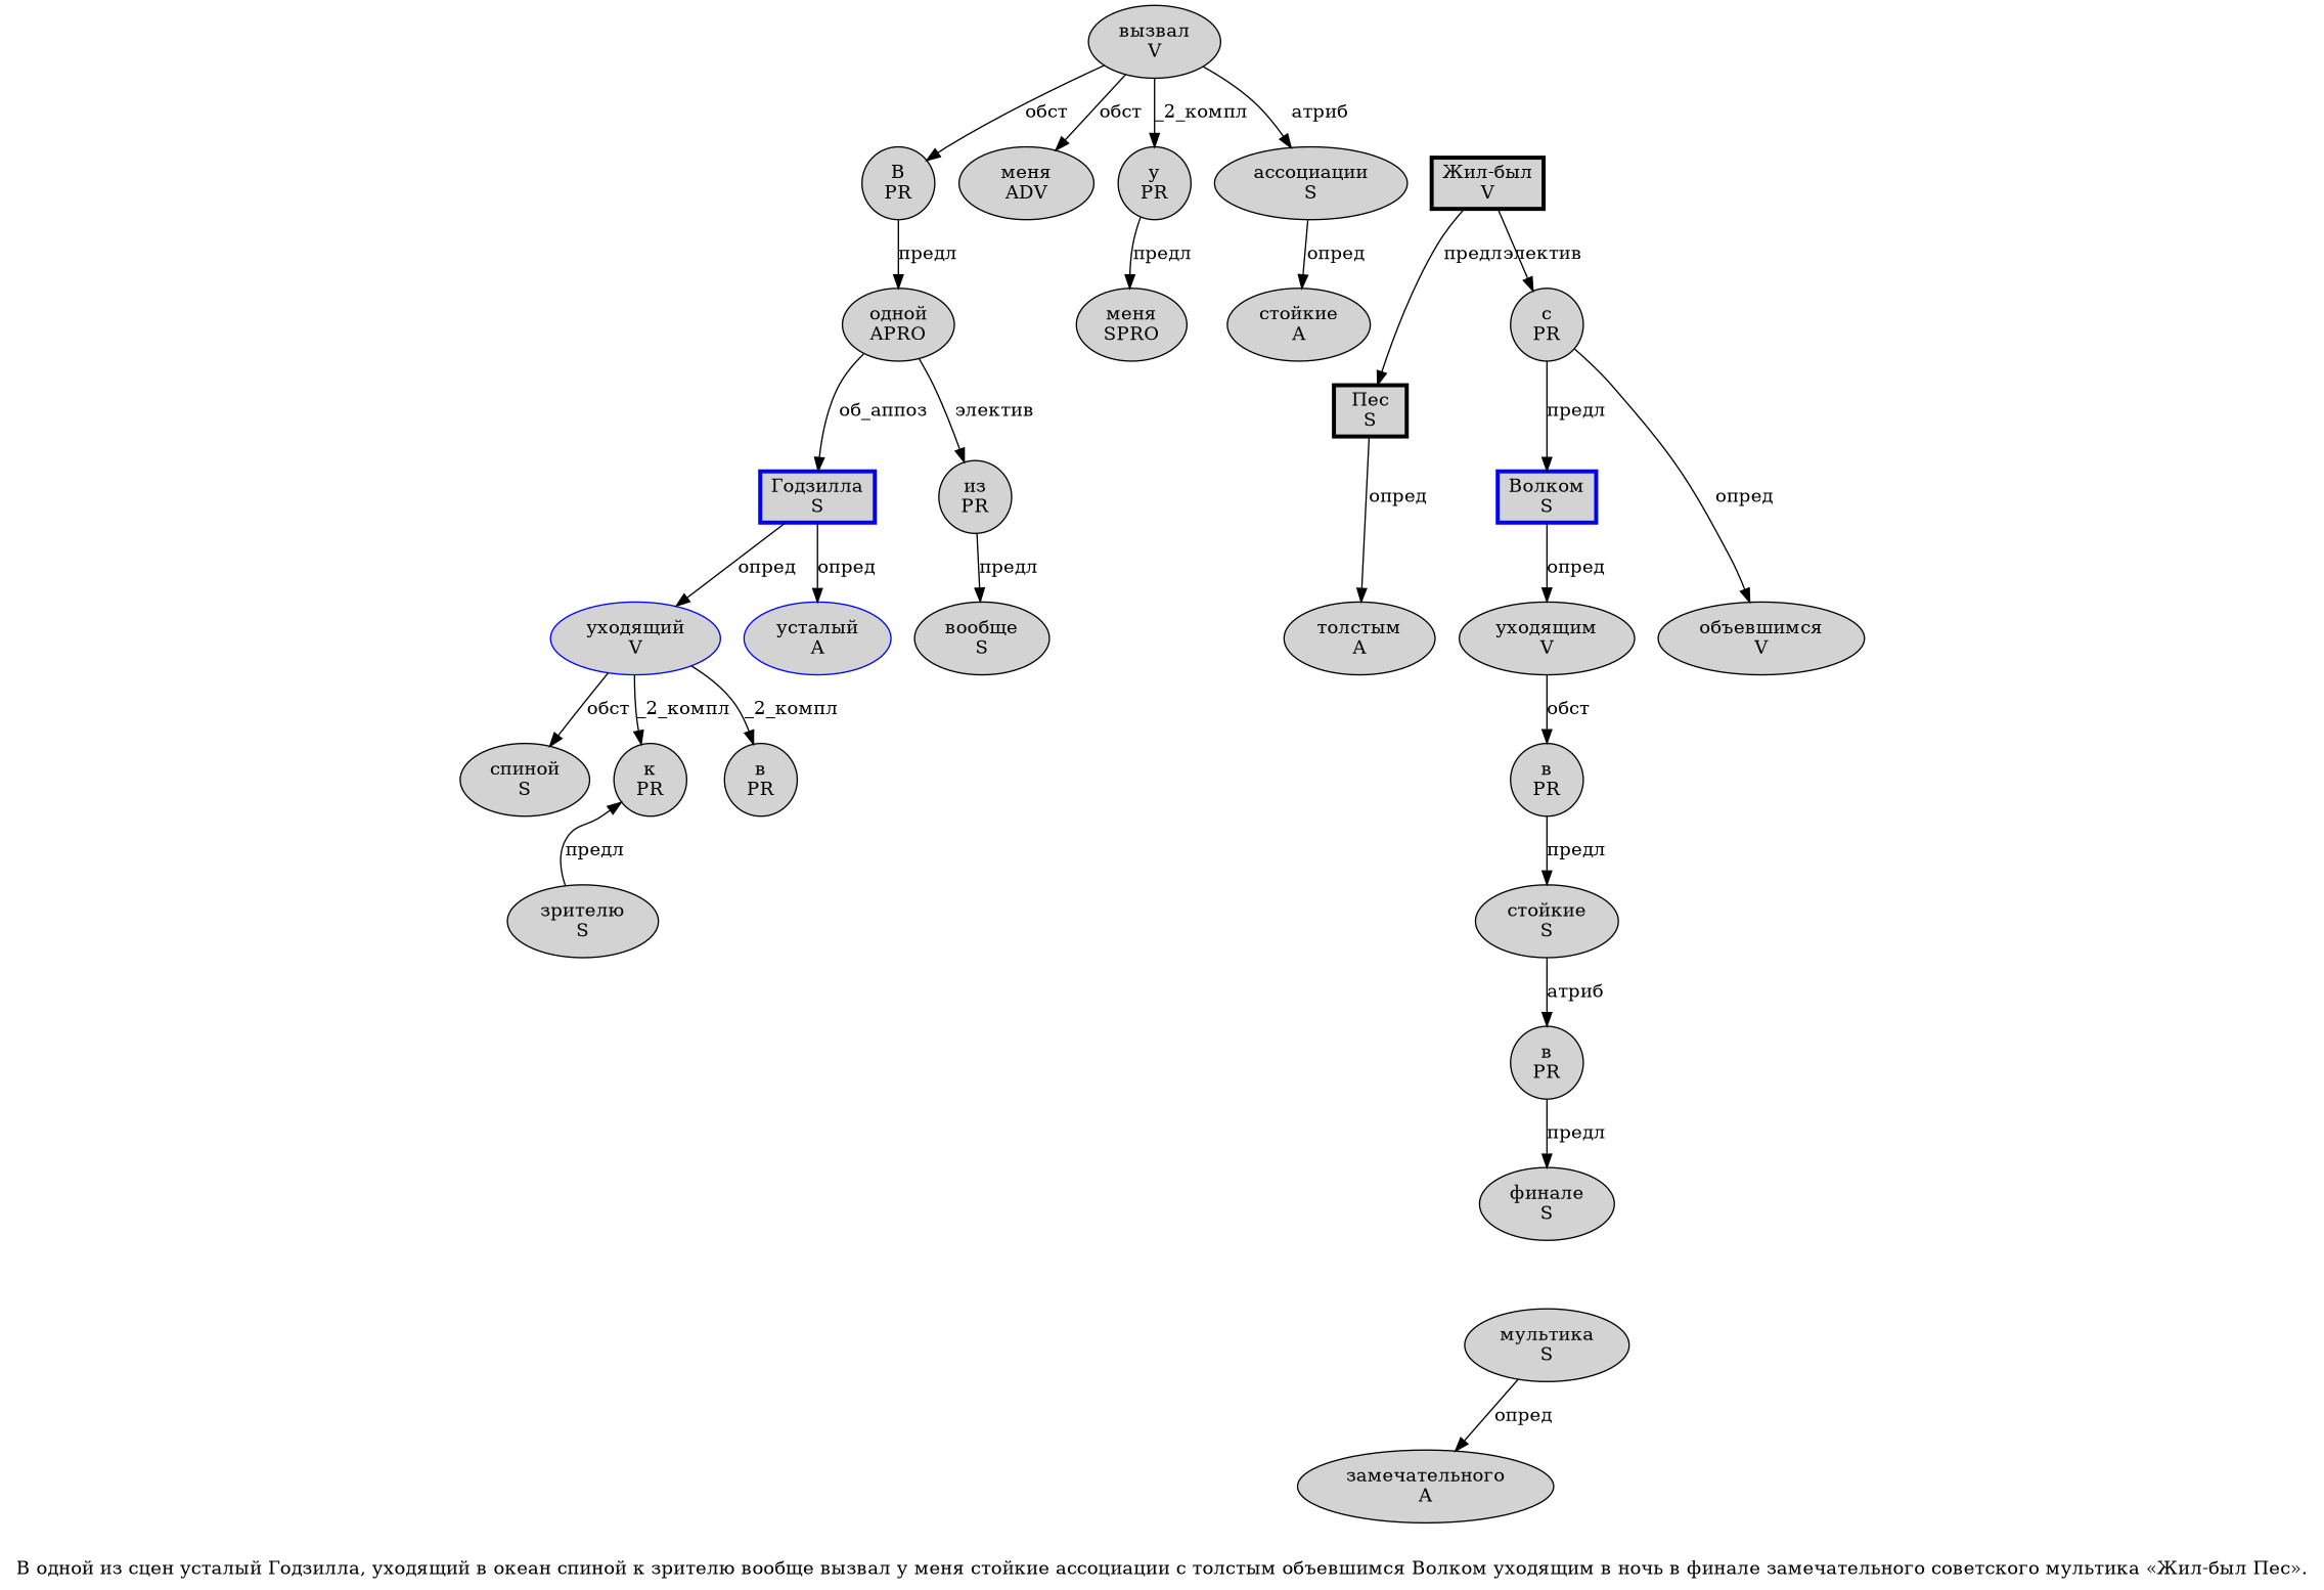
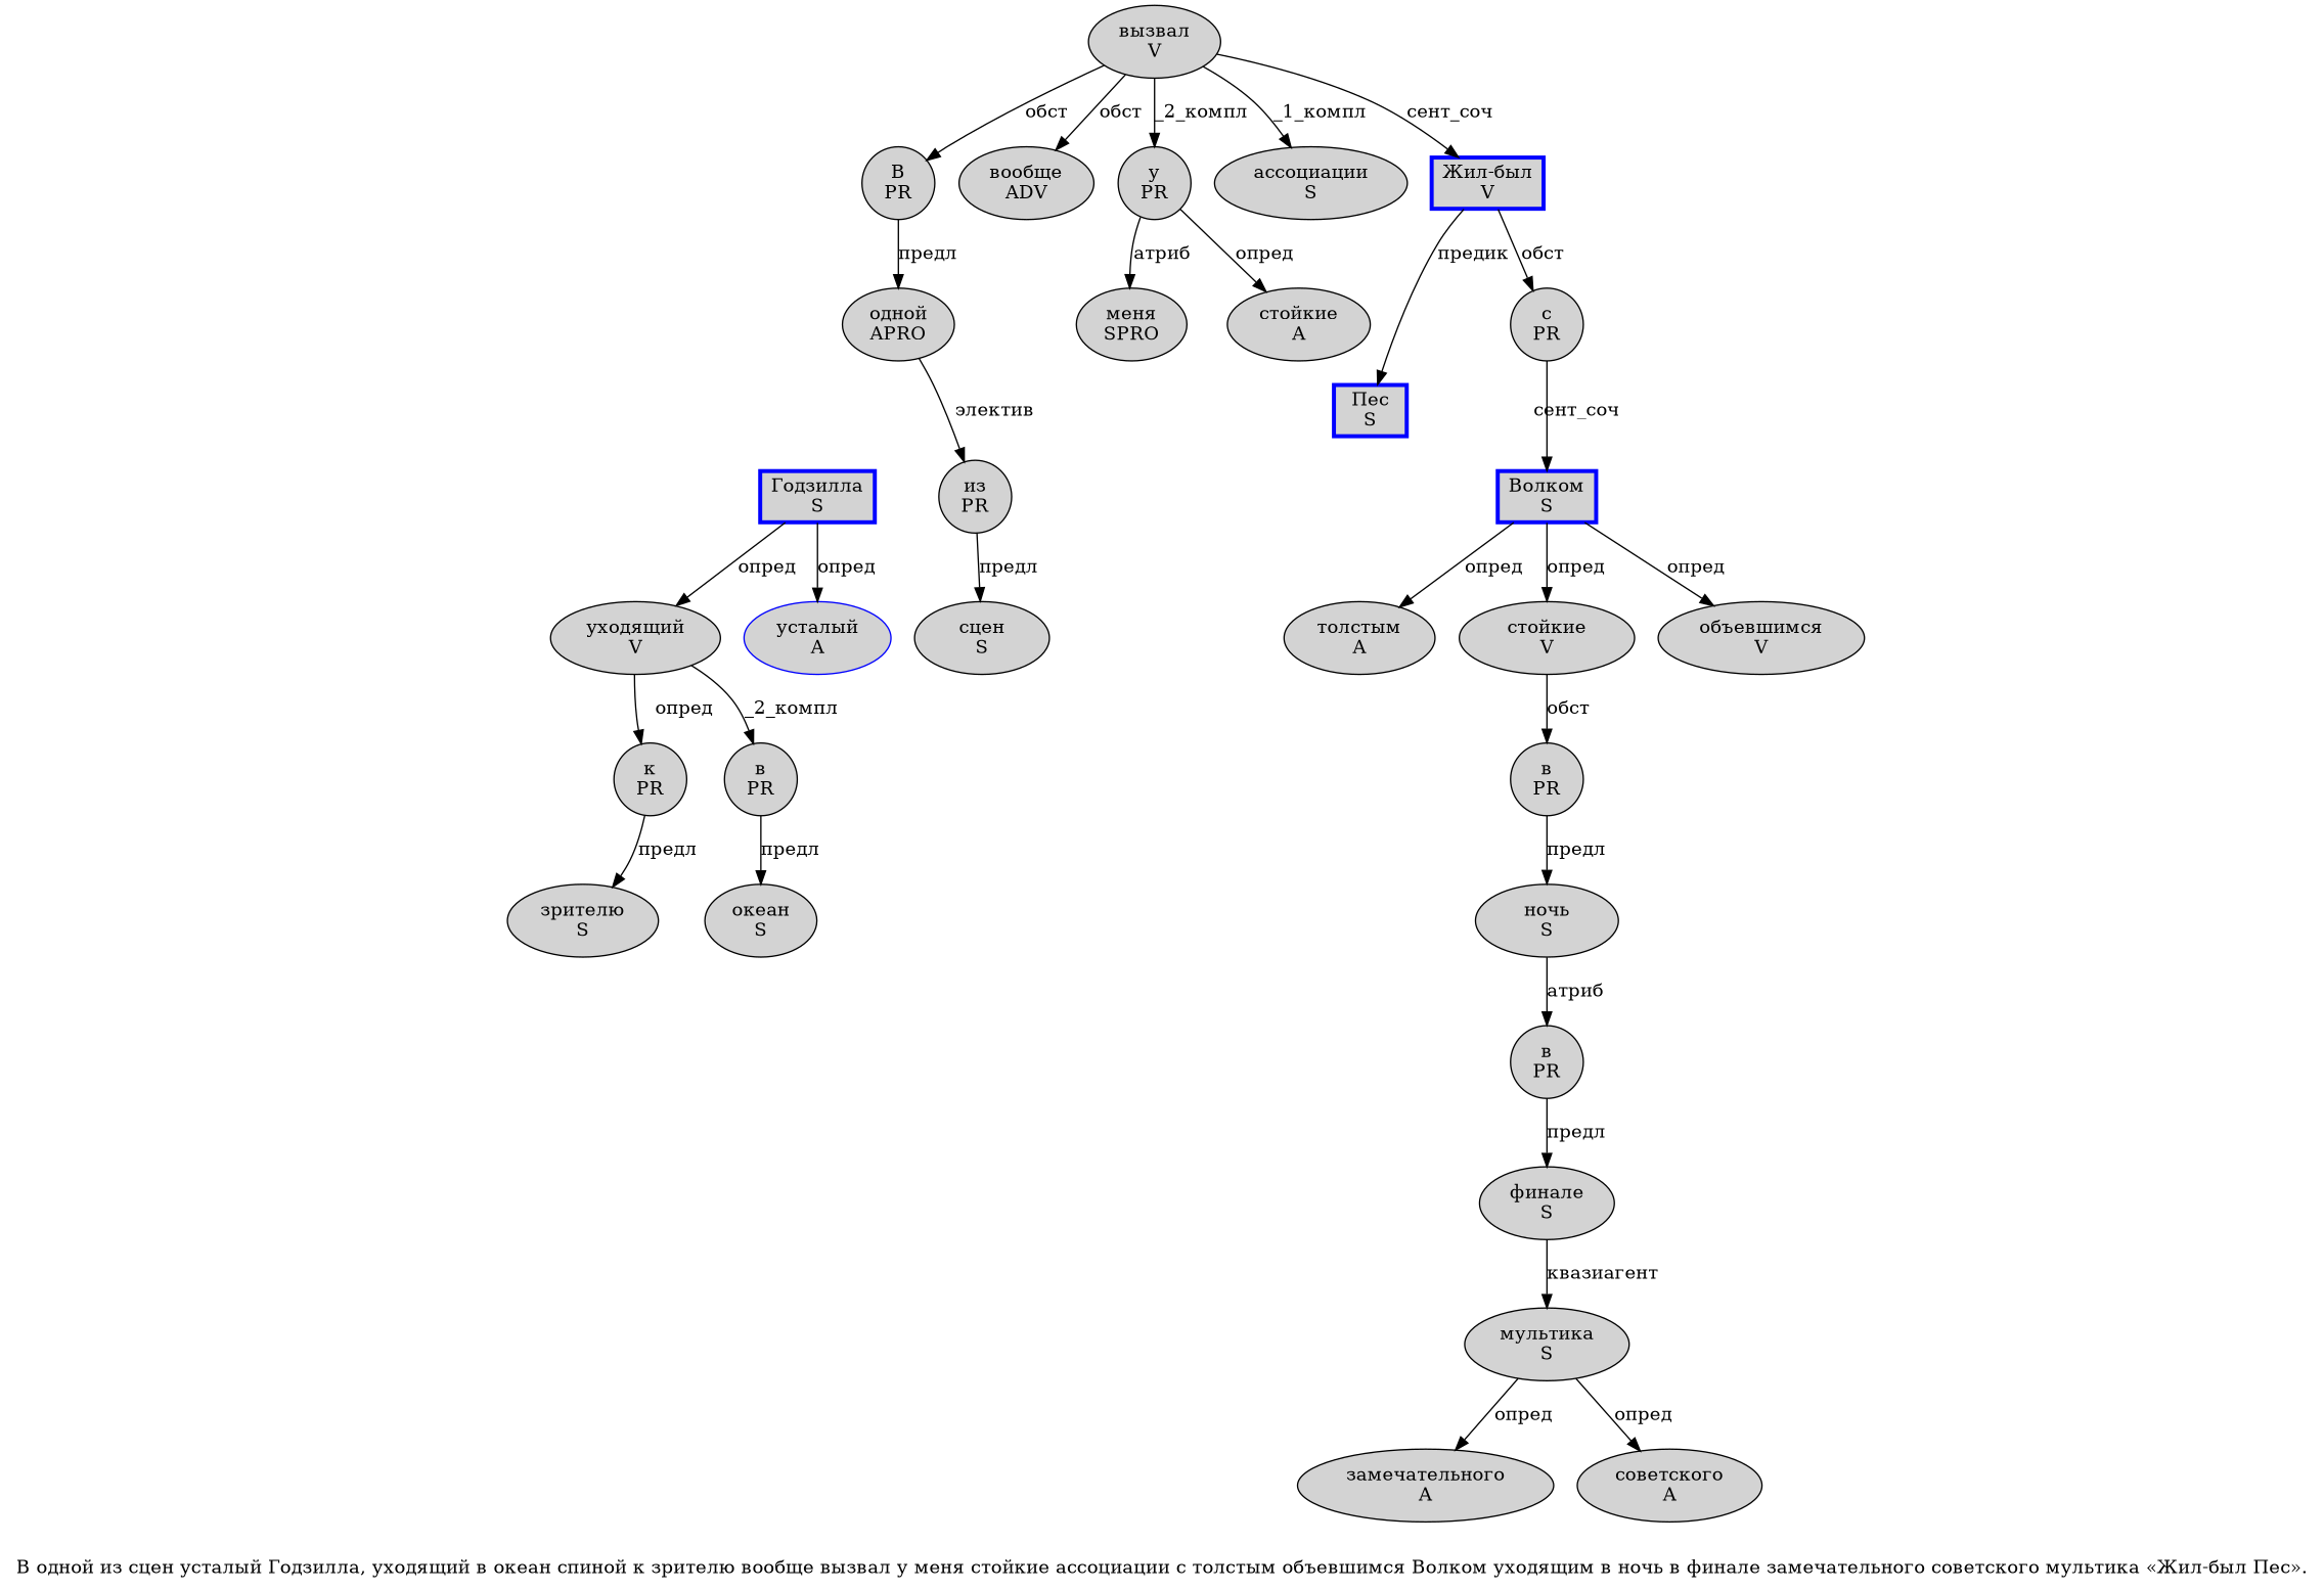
  digraph {
    label="В одной из сцен усталый Годзилла, уходящий в океан спиной к зрителю вообще вызвал у меня стойкие ассоциации с толстым объевшимся Волком уходящим в ночь в финале замечательного советского мультика «Жил-был Пес»."
    node [fillcolor=lightgray penwidth=1 shape=ellipse style=filled]
    n1 [label="В\nPR"]
    n2 [label="одной\nAPRO"]
    n3 [label="из\nPR"]
    n4 [color=blue label="Годзилла\nS" penwidth=3 shape=box]
-   n5 [label="вообще\nS"]
+   n5 [label="сцен\nS"]
    n6 [color=blue label="усталый\nA"]
-   n7 [label="уходящий\nV" color=blue]
+   n7 [label="уходящий\nV"]
    n8 [label="в\nPR"]
-   n9 [label="спиной\nS"]
    n10 [label="к\nPR"]
+   n11 [label="океан\nS"]
    n12 [label="зрителю\nS"]
-   n13 [label="меня\nADV"]
+   n13 [label="вообще\nADV"]
    n14 [label="вызвал\nV"]
    n15 [label="у\nPR"]
    n16 [label="ассоциации\nS"]
-   n17 [color=black label="Жил-был\nV" penwidth=3 shape=box]
+   n17 [color=blue label="Жил-был\nV" penwidth=3 shape=box]
    n18 [label="меня\nSPRO"]
    n19 [label="стойкие\nA"]
    n20 [label="с\nPR"]
-   n21 [color=black label="Пес\nS" penwidth=3 shape=box]
+   n21 [color=blue label="Пес\nS" penwidth=3 shape=box]
    n22 [color=blue label="Волком\nS" penwidth=3 shape=box]
    n23 [label="толстым\nA"]
    n24 [label="объевшимся\nV"]
-   n25 [label="уходящим\nV"]
+   n25 [label="стойкие\nV"]
    n26 [label="в\nPR"]
-   n27 [label="стойкие\nS"]
+   n27 [label="ночь\nS"]
    n28 [label="в\nPR"]
    n29 [label="финале\nS"]
    n30 [label="мультика\nS"]
    n31 [label="замечательного\nA"]
+   n32 [label="советского\nA"]
    n1 -> n2 [label="предл"]
    n2 -> n3 [label="электив"]
-   n2 -> n4 [label="об_аппоз"]
    n3 -> n5 [label="предл"]
    n4 -> n6 [label="опред"]
    n4 -> n7 [label="опред"]
    n7 -> n8 [label="_2_компл"]
-   n7 -> n9 [label="обст"]
-   n7 -> n10 [label="_2_компл"]
-   n12 -> n10 [label="предл"]
+   n7 -> n10 [label="опред"]
+   n8 -> n11 [label="предл"]
+   n10 -> n12 [label="предл"]
    n14 -> n1 [label="обст"]
    n14 -> n13 [label="обст"]
    n14 -> n15 [label="_2_компл"]
-   n14 -> n16 [label="атриб"]
-   n15 -> n18 [label="предл"]
-   n16 -> n19 [label="опред"]
-   n17 -> n20 [label="электив"]
-   n17 -> n21 [label="предл"]
-   n20 -> n22 [label="предл"]
-   n21 -> n23 [label="опред"]
-   n20 -> n24 [label="опред"]
+   n14 -> n16 [label="_1_компл"]
+   n14 -> n17 [label="сент_соч"]
+   n15 -> n18 [label="атриб"]
+   n15 -> n19 [label="опред"]
+   n17 -> n20 [label="обст"]
+   n17 -> n21 [label="предик"]
+   n20 -> n22 [label="сент_соч"]
+   n22 -> n23 [label="опред"]
+   n22 -> n24 [label="опред"]
    n22 -> n25 [label="опред"]
    n25 -> n26 [label="обст"]
    n26 -> n27 [label="предл"]
    n27 -> n28 [label="атриб"]
    n28 -> n29 [label="предл"]
+   n29 -> n30 [label="квазиагент"]
    n30 -> n31 [label="опред"]
+   n30 -> n32 [label="опред"]
  }
